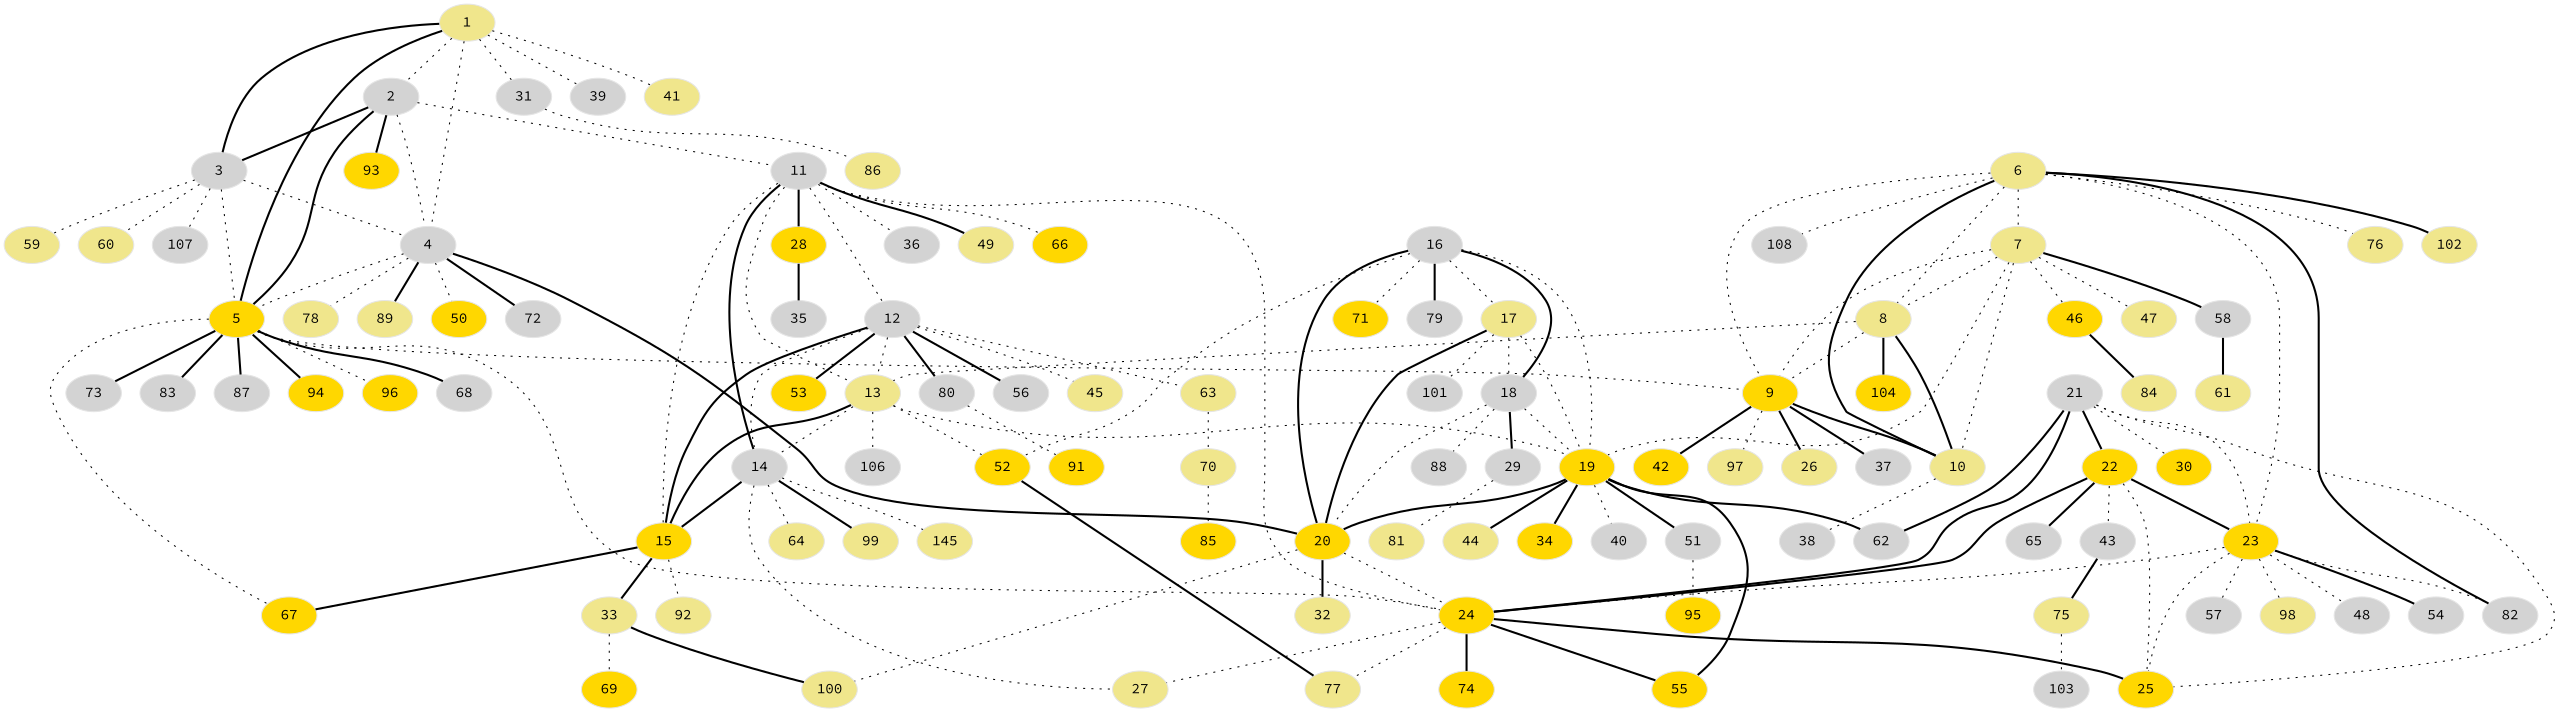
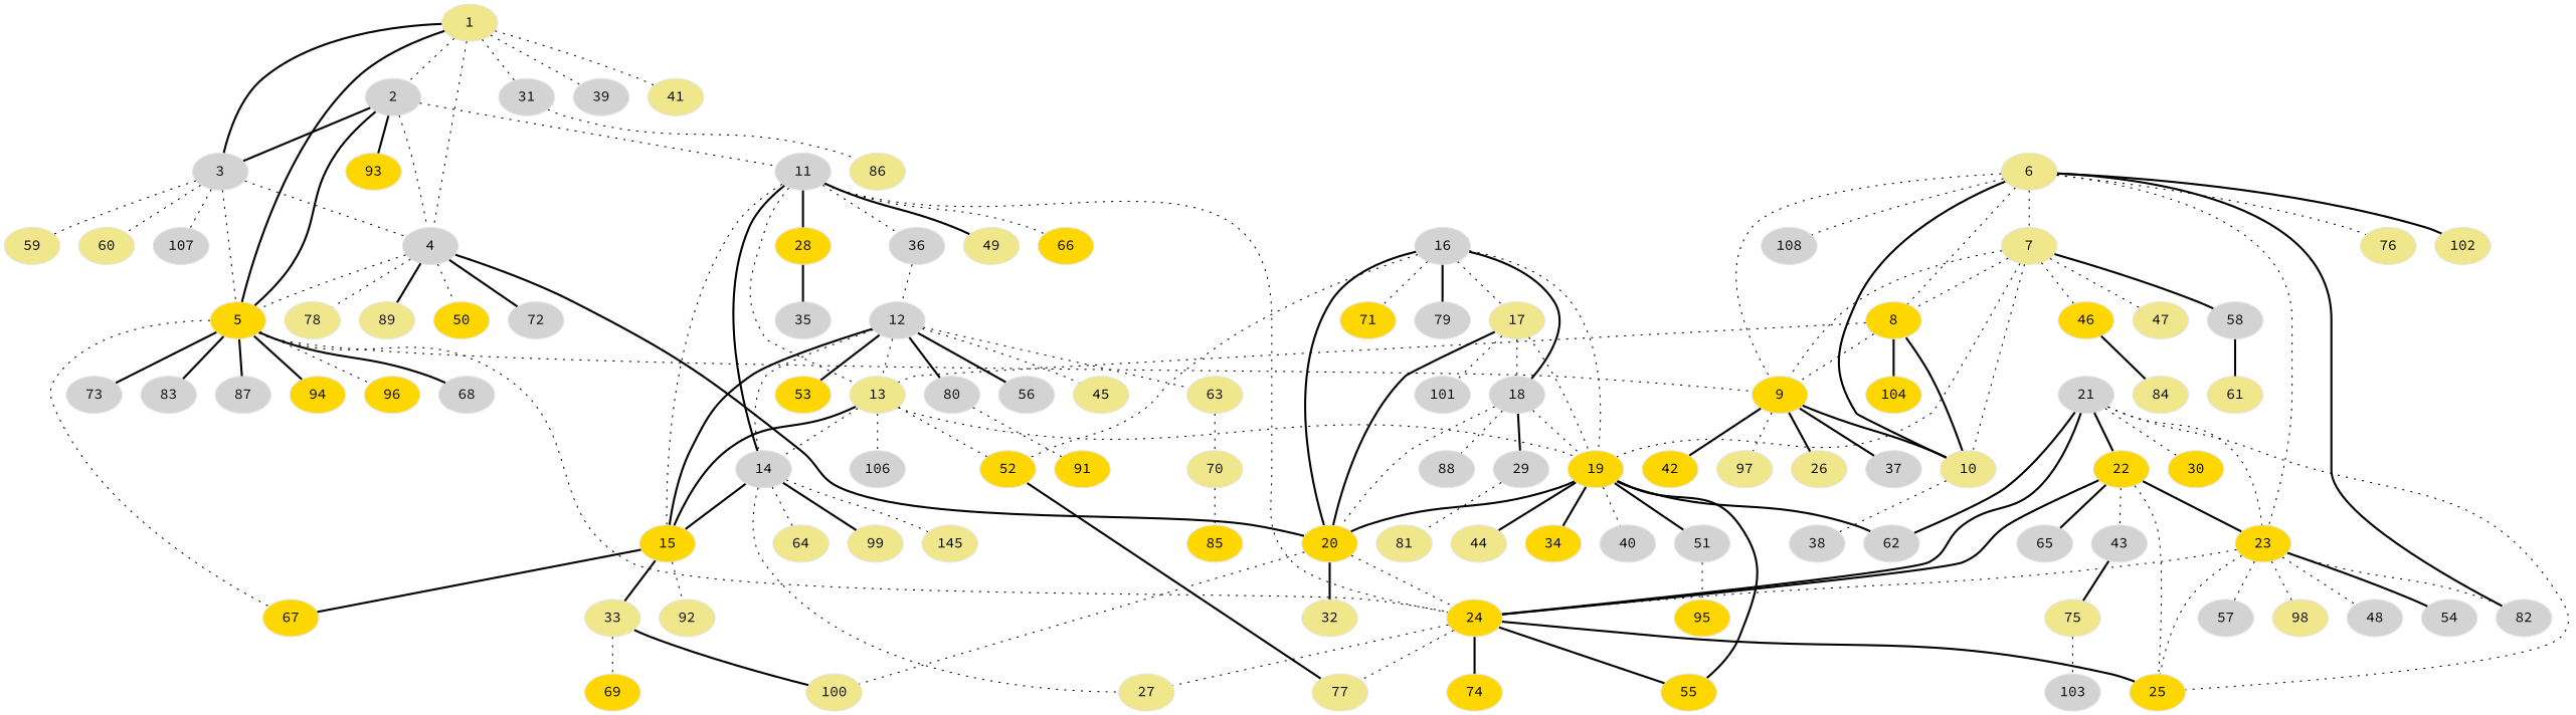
  graph {
    fontname="Source Code Pro"
    node [color=gray90 fillcolor=lightgrey fontname="Source Code Pro" style=filled]
    edge [fontname="Source Code Pro" style=dotted]
    1 [fillcolor=khaki]
    2
    3
    4
    5 [fillcolor=gold]
    31
    39
    41 [fillcolor=khaki]
    11
    93 [fillcolor=gold]
    59 [fillcolor=khaki]
    60 [fillcolor=khaki]
    107
    20 [fillcolor=gold]
    50 [fillcolor=gold]
    72
    78 [fillcolor=khaki]
    89 [fillcolor=khaki]
    9 [fillcolor=gold]
    24 [fillcolor=gold]
    67 [fillcolor=gold]
    68
    73
    83
    87
    94 [fillcolor=gold]
    96 [fillcolor=gold]
    86 [fillcolor=khaki]
    13 [fillcolor=khaki]
    12
    14
    15 [fillcolor=gold]
    28 [fillcolor=gold]
    36
    49 [fillcolor=khaki]
    66 [fillcolor=gold]
    32 [fillcolor=khaki]
    100 [fillcolor=khaki]
    10 [fillcolor=khaki]
    26 [fillcolor=khaki]
    37
    42 [fillcolor=gold]
    97 [fillcolor=khaki]
    27 [fillcolor=khaki]
    55 [fillcolor=gold]
    25 [fillcolor=gold]
    74 [fillcolor=gold]
    77 [fillcolor=khaki]
    6 [fillcolor=khaki]
    7 [fillcolor=khaki]
-   8 [fillcolor=khaki]
+   8 [fillcolor=gold]
    23 [fillcolor=gold]
    76 [fillcolor=khaki]
    82
    102 [fillcolor=khaki]
    108
    19 [fillcolor=gold]
    46 [fillcolor=gold]
    47 [fillcolor=khaki]
    58
    104 [fillcolor=gold]
    38
    48
    54
    57
    98 [fillcolor=khaki]
    34 [fillcolor=gold]
    40
    44 [fillcolor=khaki]
    51
    62
    84 [fillcolor=khaki]
    61 [fillcolor=khaki]
    52 [fillcolor=gold]
    106
    45 [fillcolor=khaki]
    53 [fillcolor=gold]
    56
    63 [fillcolor=khaki]
    80
    64 [fillcolor=khaki]
    99 [fillcolor=khaki]
    n83 [fillcolor=khaki label=145]
    33 [fillcolor=khaki]
    92 [fillcolor=khaki]
    35
    70 [fillcolor=khaki]
    91 [fillcolor=gold]
    69 [fillcolor=gold]
    16
    17 [fillcolor=khaki]
    18
    71 [fillcolor=gold]
    79
    101
    29
    88
    81 [fillcolor=khaki]
    95 [fillcolor=gold]
    21
    22 [fillcolor=gold]
    30 [fillcolor=gold]
    43
    65
    75 [fillcolor=khaki]
    103
    85 [fillcolor=gold]
    1 -- 2
    1 -- 3 [style=bold]
    1 -- 4
    1 -- 5 [style=bold]
    1 -- 31
    1 -- 39
    1 -- 41
    2 -- 3 [style=bold]
    2 -- 4
    2 -- 5 [style=bold]
    2 -- 11
    2 -- 93 [style=bold]
    3 -- 4
    3 -- 5
    3 -- 59
    3 -- 60
    3 -- 107
    4 -- 5
    4 -- 20 [style=bold]
    4 -- 50
    4 -- 72 [style=bold]
    4 -- 78
    4 -- 89 [style=bold]
    5 -- 9
    5 -- 24
    5 -- 67
    5 -- 68 [style=bold]
    5 -- 73 [style=bold]
    5 -- 83 [style=bold]
    5 -- 87 [style=bold]
    5 -- 94 [style=bold]
    5 -- 96
    31 -- 86
    11 -- 24
    11 -- 13
-   11 -- 12
+   36 -- 12
    11 -- 14 [style=bold]
    11 -- 15
    11 -- 28 [style=bold]
    11 -- 36
    11 -- 49 [style=bold]
    11 -- 66
    20 -- 24
    20 -- 32 [style=bold]
    20 -- 100
    9 -- 10 [style=bold]
    9 -- 26 [style=bold]
    9 -- 37 [style=bold]
    9 -- 42 [style=bold]
    9 -- 97
    24 -- 27
    24 -- 55 [style=bold]
    24 -- 25 [style=bold]
    24 -- 74 [style=bold]
    24 -- 77
    13 -- 14
    13 -- 15 [style=bold]
    13 -- 19
    13 -- 52
    13 -- 106
    12 -- 13
    12 -- 14
    12 -- 15 [style=bold]
    12 -- 45
    12 -- 53 [style=bold]
    12 -- 56 [style=bold]
    12 -- 63
    12 -- 80 [style=bold]
    14 -- 15 [style=bold]
    14 -- 27
    14 -- 64
    14 -- 99 [style=bold]
    14 -- n83
    15 -- 67 [style=bold]
    15 -- 33 [style=bold]
    15 -- 92
    28 -- 35 [style=bold]
    10 -- 38
    6 -- 9
    6 -- 10 [style=bold]
    6 -- 7
    6 -- 8
    6 -- 23
    6 -- 76
    6 -- 82 [style=bold]
    6 -- 102 [style=bold]
    6 -- 108
    7 -- 9
    7 -- 10
    7 -- 8
    7 -- 19
    7 -- 46
    7 -- 47
    7 -- 58 [style=bold]
    8 -- 9
    8 -- 13
    8 -- 10 [style=bold]
    8 -- 104 [style=bold]
    23 -- 24
    23 -- 25
    23 -- 82
    23 -- 48
    23 -- 54 [style=bold]
    23 -- 57
    23 -- 98
    19 -- 20 [style=bold]
    19 -- 55 [style=bold]
    19 -- 34 [style=bold]
    19 -- 40
    19 -- 44 [style=bold]
    19 -- 51 [style=bold]
    19 -- 62 [style=bold]
    46 -- 84 [style=bold]
    58 -- 61 [style=bold]
    51 -- 95
    52 -- 77 [style=bold]
    63 -- 70
    80 -- 91
    33 -- 100 [style=bold]
    33 -- 69
    70 -- 85
    16 -- 20 [style=bold]
    16 -- 19
    16 -- 52
    16 -- 17
    16 -- 18 [style=bold]
    16 -- 71
    16 -- 79 [style=bold]
    17 -- 20 [style=bold]
    17 -- 19
    17 -- 18
    17 -- 101
    18 -- 20
    18 -- 19
    18 -- 29 [style=bold]
    18 -- 88
    29 -- 81
    21 -- 24 [style=bold]
    21 -- 25
    21 -- 23
    21 -- 62 [style=bold]
    21 -- 22 [style=bold]
    21 -- 30
    22 -- 24 [style=bold]
    22 -- 25
    22 -- 23 [style=bold]
    22 -- 43
    22 -- 65 [style=bold]
    43 -- 75 [style=bold]
    75 -- 103
  }
